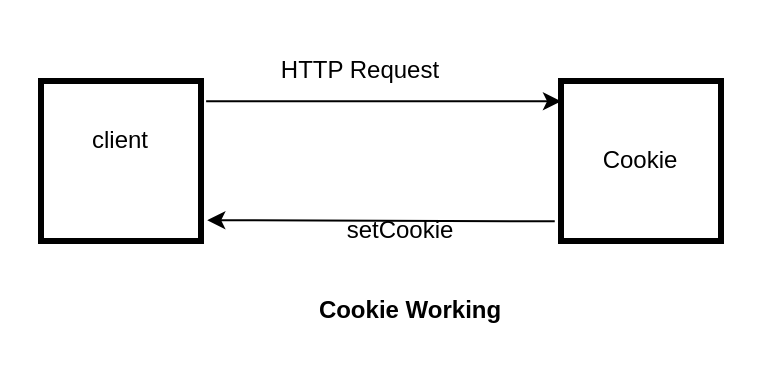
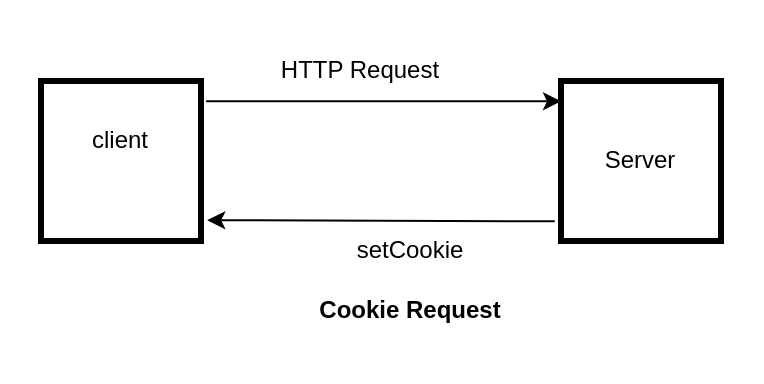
  <mxCell id="0" />
  <mxCell id="1" parent="0" />
  <mxCell id="2" value="" style="whiteSpace=wrap;html=1;aspect=fixed;strokeWidth=3;" vertex="1" parent="1"><mxGeometry x="20" y="40" width="80" height="80" as="geometry" /></mxCell>
  <mxCell id="3" value="" style="whiteSpace=wrap;html=1;aspect=fixed;strokeWidth=3;" vertex="1" parent="1"><mxGeometry x="280" y="40" width="80" height="80" as="geometry" /></mxCell>
  <mxCell id="4" value="client" style="text;html=1;strokeColor=none;fillColor=none;align=center;verticalAlign=middle;whiteSpace=wrap;rounded=0;" vertex="1" parent="1"><mxGeometry x="30" y="55" width="60" height="30" as="geometry" /></mxCell>
- <mxCell id="5" value="Cookie" style="text;html=1;strokeColor=none;fillColor=none;align=center;verticalAlign=middle;whiteSpace=wrap;rounded=0;" vertex="1" parent="1"><mxGeometry x="290" y="65" width="60" height="30" as="geometry" /></mxCell>
+ <mxCell id="5" value="Server" style="text;html=1;strokeColor=none;fillColor=none;align=center;verticalAlign=middle;whiteSpace=wrap;rounded=0;" vertex="1" parent="1"><mxGeometry x="290" y="65" width="60" height="30" as="geometry" /></mxCell>
  <mxCell id="6" value="" style="endArrow=classic;html=1;rounded=0;exitX=1.032;exitY=0.127;exitDx=0;exitDy=0;exitPerimeter=0;entryX=0;entryY=0.127;entryDx=0;entryDy=0;entryPerimeter=0;" edge="1" parent="1" source="2" target="3"><mxGeometry width="50" height="50" relative="1" as="geometry"><mxPoint x="130" y="130" as="sourcePoint" /><mxPoint x="180" y="80" as="targetPoint" /></mxGeometry></mxCell>
  <mxCell id="7" value="HTTP Request" style="text;html=1;strokeColor=none;fillColor=none;align=center;verticalAlign=middle;whiteSpace=wrap;rounded=0;" vertex="1" parent="1"><mxGeometry x="135" y="20" width="90" height="30" as="geometry" /></mxCell>
  <mxCell id="8" value="" style="endArrow=classic;html=1;rounded=0;exitX=-0.039;exitY=0.877;exitDx=0;exitDy=0;exitPerimeter=0;entryX=1.039;entryY=0.87;entryDx=0;entryDy=0;entryPerimeter=0;" edge="1" parent="1" source="3" target="2"><mxGeometry width="50" height="50" relative="1" as="geometry"><mxPoint x="130" y="130" as="sourcePoint" /><mxPoint x="180" y="80" as="targetPoint" /><Array as="points" /></mxGeometry></mxCell>
- <mxCell id="9" value="setCookie" style="text;html=1;strokeColor=none;fillColor=none;align=center;verticalAlign=middle;whiteSpace=wrap;rounded=0;" vertex="1" parent="1"><mxGeometry x="170" y="100" width="60" height="30" as="geometry" /></mxCell>
- <mxCell id="10" value="&lt;b&gt;Cookie Working&lt;/b&gt;" style="text;html=1;strokeColor=none;fillColor=none;align=center;verticalAlign=middle;whiteSpace=wrap;rounded=0;" vertex="1" parent="1"><mxGeometry x="110" y="140" width="190" height="30" as="geometry" /></mxCell>
+ <mxCell id="9" value="setCookie" style="text;html=1;strokeColor=none;fillColor=none;align=center;verticalAlign=middle;whiteSpace=wrap;rounded=0;" vertex="1" parent="1"><mxGeometry x="175" y="110" width="60" height="30" as="geometry" /></mxCell>
+ <mxCell id="10" value="&lt;b&gt;Cookie Request&lt;/b&gt;" style="text;html=1;strokeColor=none;fillColor=none;align=center;verticalAlign=middle;whiteSpace=wrap;rounded=0;" vertex="1" parent="1"><mxGeometry x="110" y="140" width="190" height="30" as="geometry" /></mxCell>
